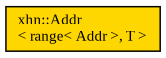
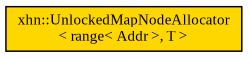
  digraph {
    rankdir=TB
    fontname="Liberation Serif"
-   n1 [color=black fillcolor=gold fontname="Liberation Serif" fontsize=10 height=0.2 label="xhn::Addr\l\< range\< Addr \>, T \>" shape=record style=filled width=0.4]
+   n1 [color=black fillcolor=gold fontname="Liberation Serif" fontsize=10 height=0.2 label="xhn::UnlockedMapNodeAllocator\l\< range\< Addr \>, T \>" shape=record style=filled width=0.4]
  }
